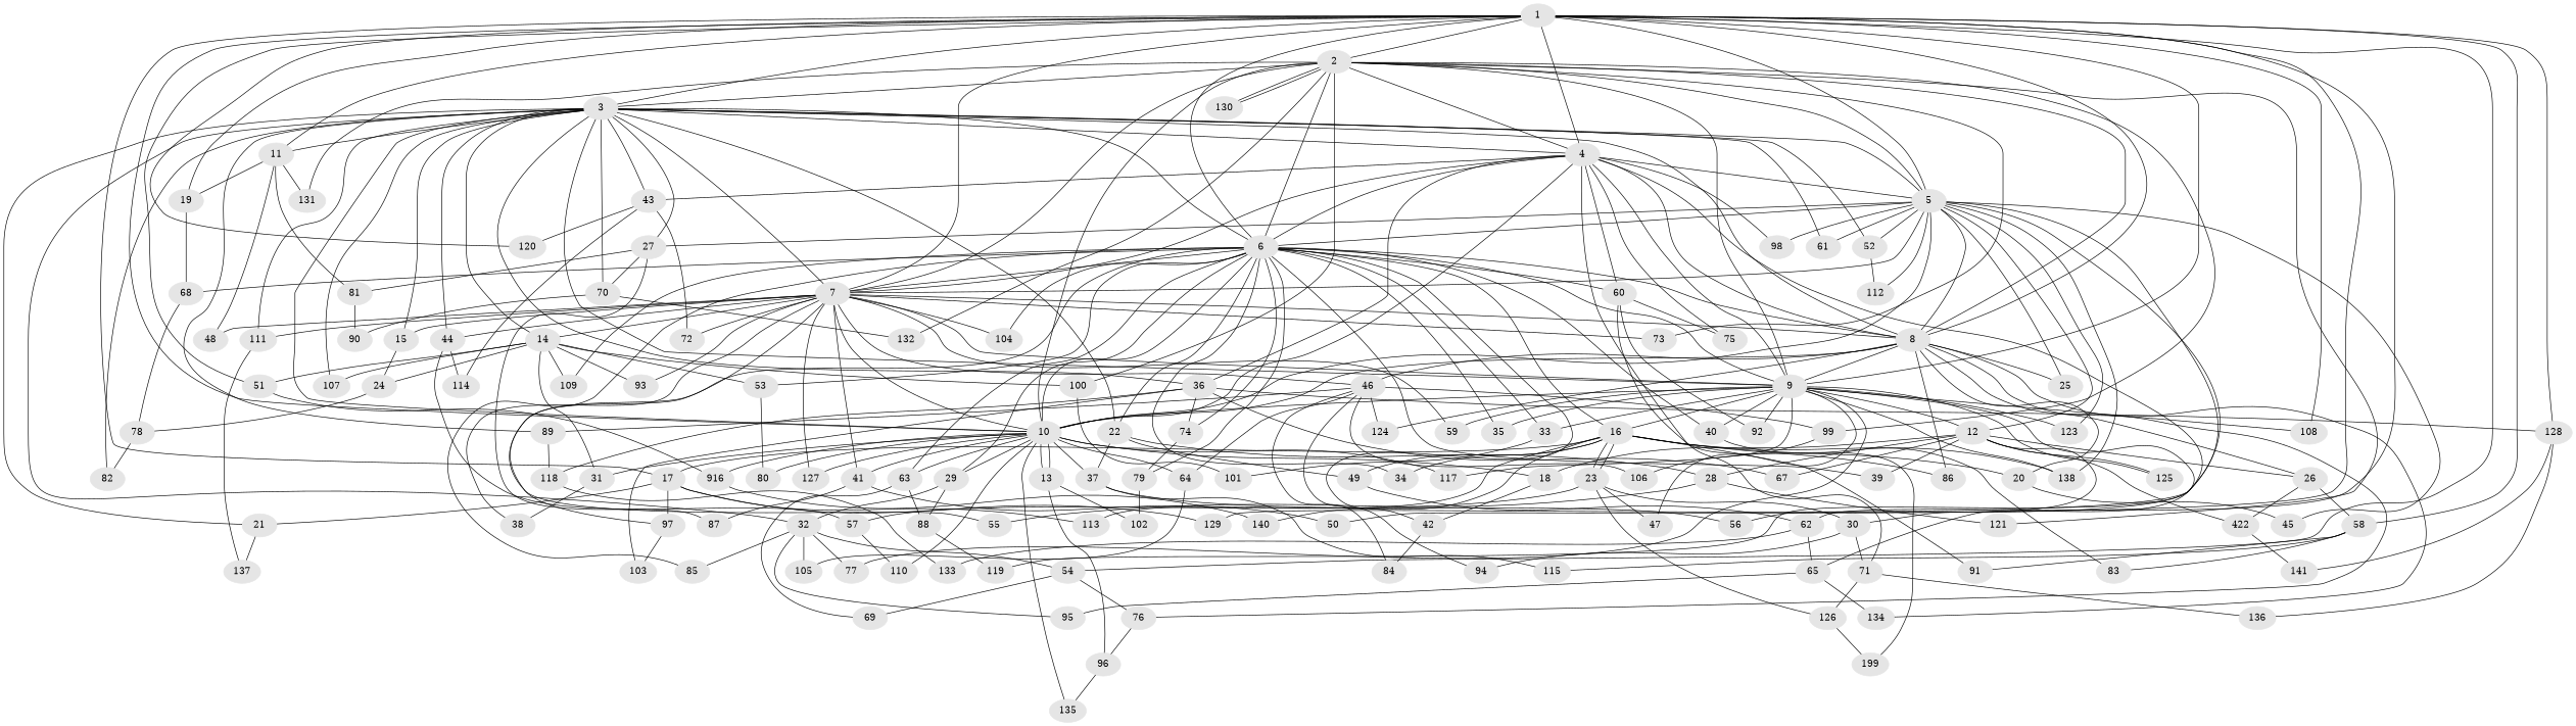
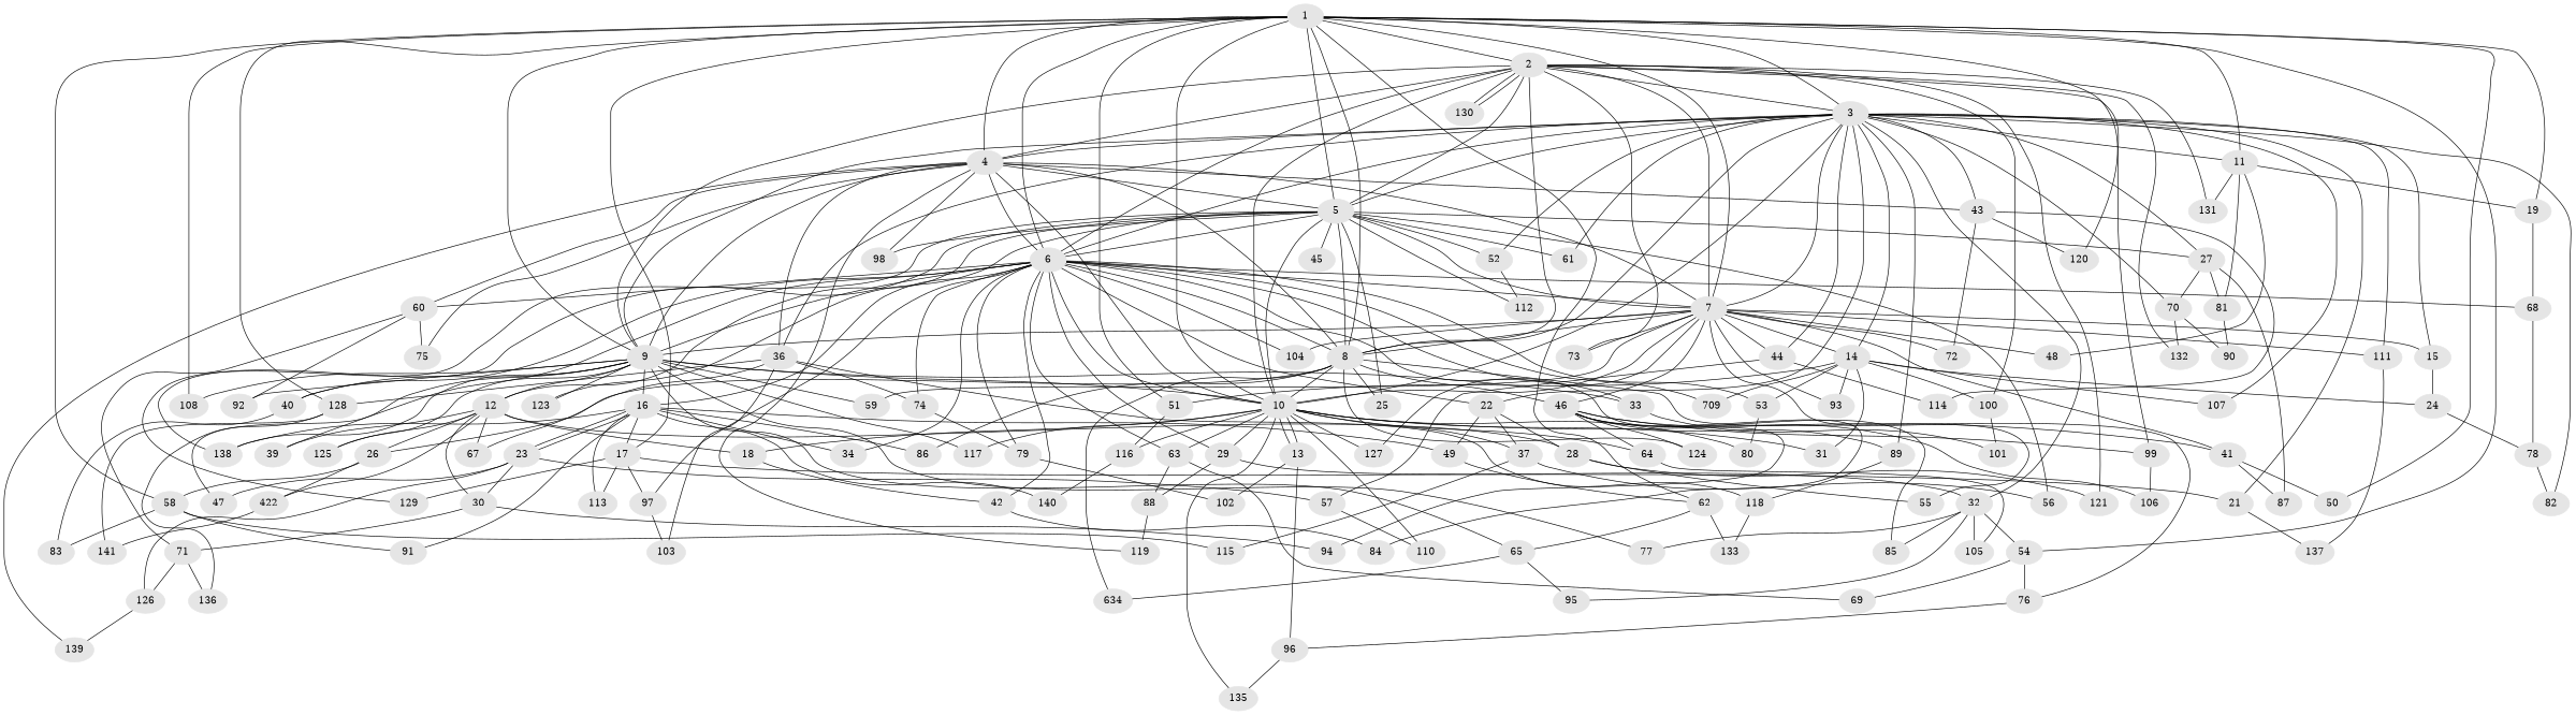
  graph {
    node [color=gray90 style=filled]
    1
    2
    3
    4
    5
    6
    7
    8
    9
    10
    11
    17
    19
    50
    51
    54
    58
    62
    108
    120
    128
    73
    99
    100
    121
    130
    131
    132
    14
    15
    21
    22
    27
    32
    36
    43
    44
    52
    61
    70
    82
    89
    107
    111
    60
    75
    98
    119
-   139 [label=199]
+   139
    12
    25
    45
    56
    112
    123
    129
    138
    16
    29
    33
    34
-   35
    39
    40
    42
    53
    63
    68
    74
    79
    85
    97
    104
-   109
-   38
+   109 [label=709]
    41
    46
    48
    55
    59
    72
    93
    127
-   20
    26
    76
    86
    124
-   134
+   134 [label=634]
    47
    65
    77
    92
    117
    125
    13
    18
    31
    37
    64
    80
    110
-   116 [label=916]
+   116
    135
    81
    113
    69
    91
    115
    83
    133
    136
    141
    106
    101
    24
    137
    28
    49
    87
    95
    105
    67
    103
    118
    114
    57
    90
    71
    30
    n131 [label=422]
    23
    140
    88
    84
    78
    102
    94
    96
    126
    1 -- 2
    1 -- 3
    1 -- 4
    1 -- 5
    1 -- 6
    1 -- 7
    1 -- 8
    1 -- 9
    1 -- 10
    1 -- 11
    1 -- 17
    1 -- 19
    1 -- 50
    1 -- 51
    1 -- 54
    1 -- 58
    1 -- 62
    1 -- 108
    1 -- 120
    1 -- 128
    2 -- 3
    2 -- 4
    2 -- 5
    2 -- 6
    2 -- 7
    2 -- 8
    2 -- 9
    2 -- 10
    2 -- 73
    2 -- 99
    2 -- 100
    2 -- 121
    2 -- 130
    2 -- 130
    2 -- 131
    2 -- 132
    3 -- 4
    3 -- 5
    3 -- 6
    3 -- 7
    3 -- 8
    3 -- 9
    3 -- 10
    3 -- 11
    3 -- 14
    3 -- 15
    3 -- 21
    3 -- 22
    3 -- 27
    3 -- 32
    3 -- 36
    3 -- 43
    3 -- 44
    3 -- 52
    3 -- 61
    3 -- 70
    3 -- 82
    3 -- 89
    3 -- 107
    3 -- 111
    4 -- 5
    4 -- 6
    4 -- 7
    4 -- 8
    4 -- 9
    4 -- 10
    4 -- 36
    4 -- 43
    4 -- 60
    4 -- 75
    4 -- 98
    4 -- 119
    4 -- 139
    5 -- 6
    5 -- 7
    5 -- 8
    5 -- 10
    5 -- 27
    5 -- 52
    5 -- 61
    5 -- 98
    5 -- 12
    5 -- 25
    5 -- 45
    5 -- 56
    5 -- 112
    5 -- 123
    5 -- 129
    5 -- 138
    6 -- 7
    6 -- 8
    6 -- 9
    6 -- 10
    6 -- 22
    6 -- 60
    6 -- 16
    6 -- 29
    6 -- 33
    6 -- 34
-   6 -- 35
    6 -- 39
    6 -- 40
    6 -- 42
    6 -- 53
    6 -- 63
    6 -- 68
    6 -- 74
    6 -- 79
    6 -- 85
    6 -- 97
    6 -- 104
    6 -- 109
    7 -- 8
    7 -- 9
    7 -- 10
    7 -- 73
    7 -- 14
    7 -- 15
    7 -- 44
    7 -- 111
    7 -- 104
-   7 -- 38
    7 -- 41
    7 -- 46
    7 -- 48
    7 -- 55
    7 -- 59
    7 -- 72
    7 -- 93
    7 -- 127
-   8 -- 9
    8 -- 10
    8 -- 25
    8 -- 46
-   8 -- 20
    8 -- 26
    8 -- 76
    8 -- 86
    8 -- 124
    8 -- 134
    9 -- 10
    9 -- 108
    9 -- 12
    9 -- 123
    9 -- 138
    9 -- 16
    9 -- 33
-   9 -- 35
    9 -- 40
    9 -- 59
    9 -- 47
    9 -- 65
    9 -- 77
    9 -- 92
    9 -- 117
    9 -- 125
    10 -- 29
    10 -- 63
    10 -- 41
    10 -- 127
    10 -- 117
    10 -- 13
    10 -- 13
    10 -- 18
    10 -- 31
    10 -- 37
    10 -- 64
    10 -- 80
    10 -- 110
    10 -- 116
    10 -- 135
    11 -- 19
    11 -- 131
    11 -- 48
    11 -- 81
    17 -- 21
    17 -- 129
    17 -- 97
    17 -- 113
    19 -- 68
    51 -- 116
    54 -- 76
    54 -- 69
    58 -- 91
    58 -- 115
    58 -- 83
    62 -- 65
    62 -- 133
    128 -- 136
    128 -- 141
    99 -- 106
    100 -- 101
    14 -- 51
    14 -- 100
    14 -- 107
    14 -- 53
    14 -- 109
    14 -- 93
    14 -- 31
    14 -- 24
    15 -- 24
    21 -- 137
    22 -- 37
    22 -- 28
    22 -- 49
    27 -- 70
    27 -- 81
    27 -- 87
    32 -- 54
    32 -- 85
    32 -- 77
    32 -- 95
    32 -- 105
    36 -- 128
    36 -- 74
    36 -- 67
    36 -- 103
    36 -- 118
    43 -- 120
    43 -- 72
    43 -- 114
    44 -- 114
    44 -- 57
    52 -- 112
    70 -- 132
    70 -- 90
    89 -- 118
    111 -- 137
    60 -- 75
    60 -- 92
    60 -- 71
    12 -- 39
    12 -- 26
    12 -- 125
    12 -- 18
    12 -- 28
    12 -- 67
    12 -- 30
    12 -- n131
    16 -- 17
    16 -- 138
    16 -- 34
-   16 -- 20
    16 -- 86
    16 -- 113
    16 -- 91
    16 -- 49
    16 -- 23
    16 -- 23
    16 -- 140
    29 -- 32
    29 -- 88
    33 -- 101
    40 -- 83
    42 -- 84
    53 -- 80
    63 -- 69
    63 -- 88
    68 -- 78
    74 -- 79
    79 -- 102
    97 -- 103
    41 -- 50
    41 -- 87
    46 -- 99
    46 -- 89
    46 -- 124
    46 -- 64
    46 -- 106
    46 -- 84
    46 -- 94
-   20 -- 45
    26 -- 58
    26 -- n131
    76 -- 96
    65 -- 134
    65 -- 95
    13 -- 102
    13 -- 96
    18 -- 42
-   31 -- 38
    37 -- 56
    37 -- 115
    64 -- 105
    116 -- 140
    81 -- 90
    24 -- 78
    28 -- 121
    28 -- 55
    49 -- 62
    118 -- 133
    57 -- 110
    71 -- 136
    71 -- 126
    30 -- 71
    30 -- 94
    n131 -- 141
    23 -- 47
    23 -- 57
    23 -- 30
    23 -- 126
    88 -- 119
    78 -- 82
    96 -- 135
    126 -- 139
  }
